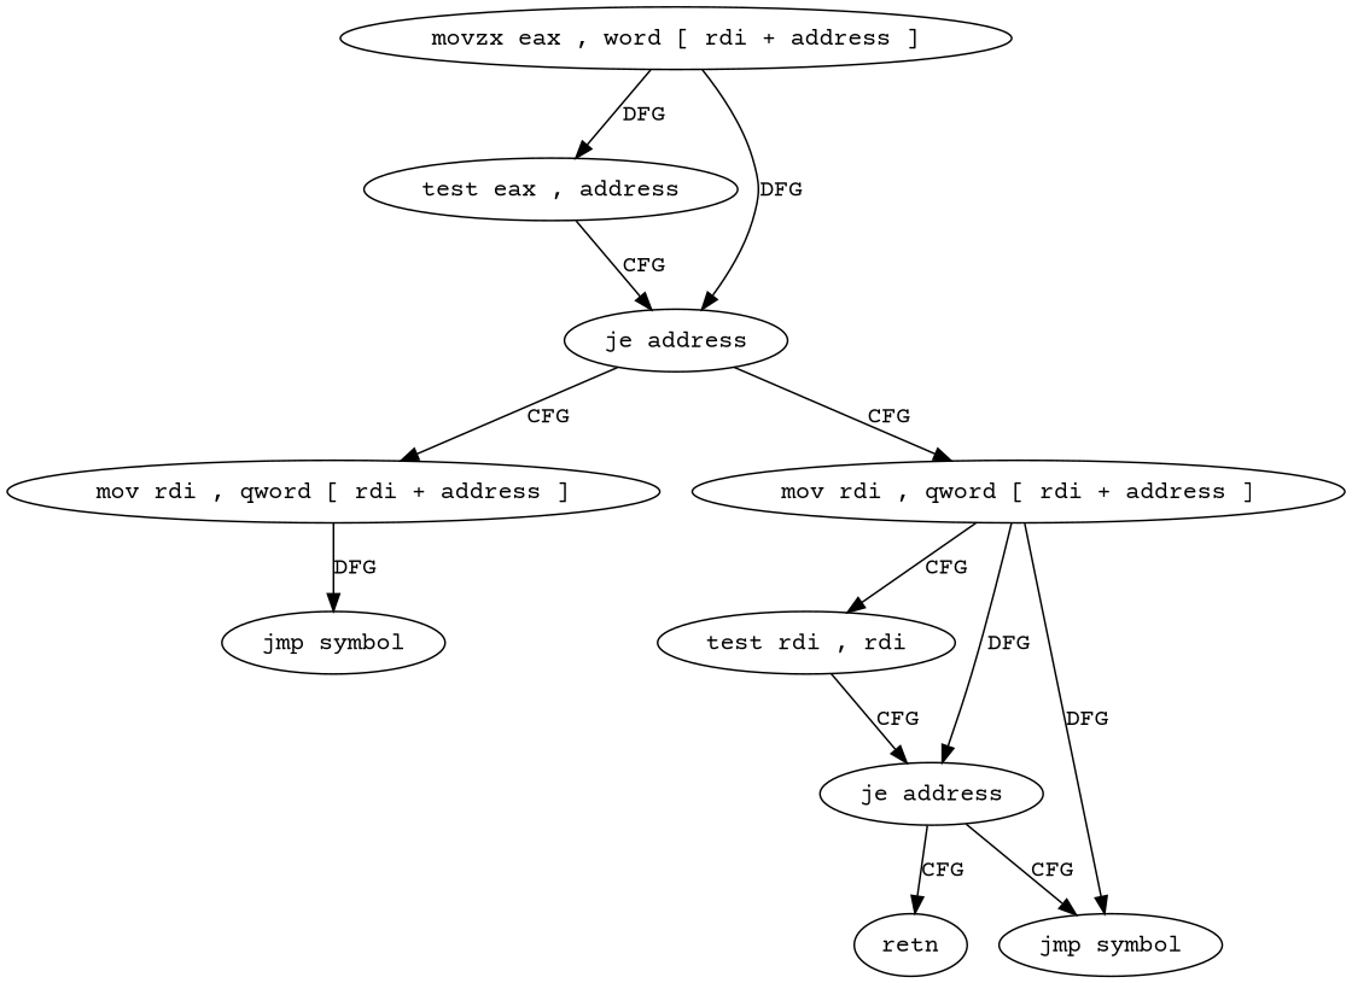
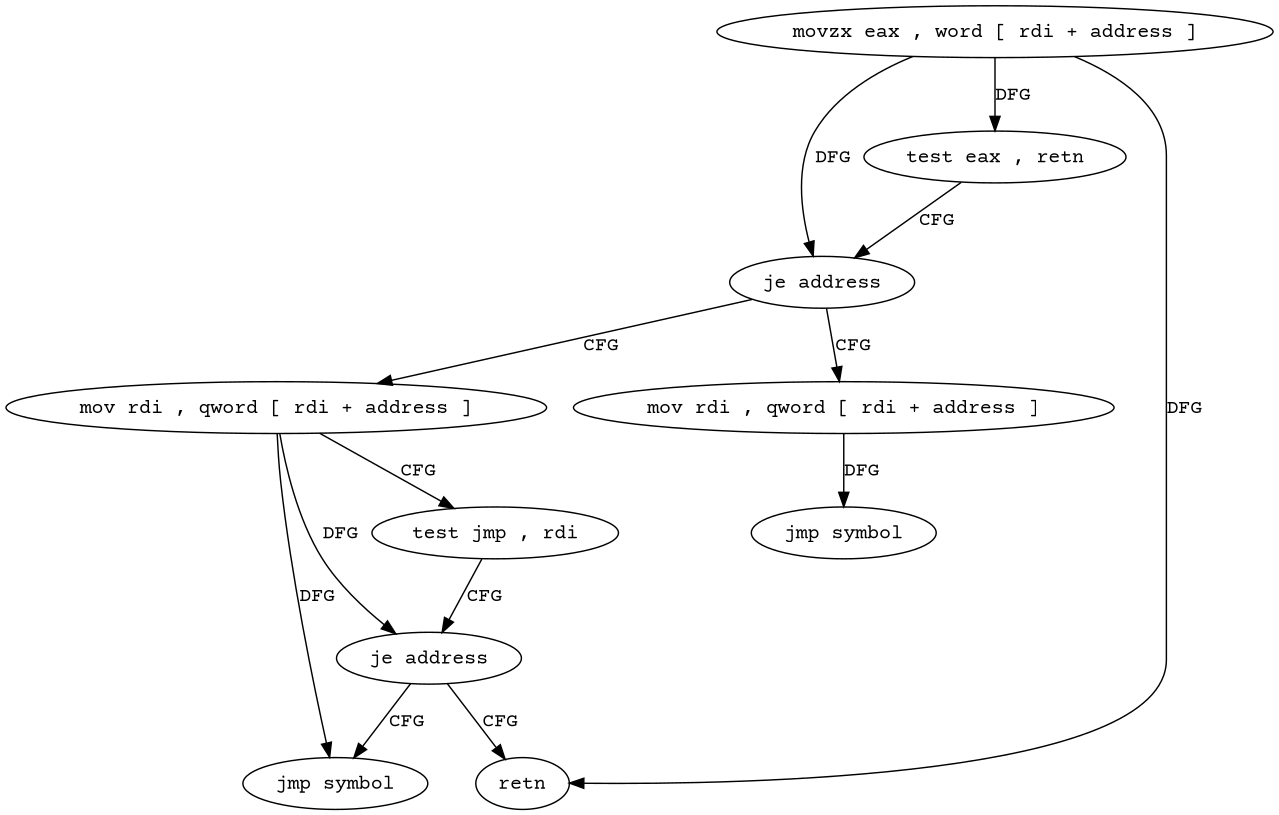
  digraph {
    fontname="Courier Prime"
    node [fontname="Courier Prime"]
    edge [fontname="Courier Prime"]
    n1 [label="movzx eax , word [ rdi + address ]"]
-   n2 [label="test eax , address"]
+   n2 [label="test eax , retn"]
    n3 [label="je address"]
    n4 [label=retn]
    n5 [label="mov rdi , qword [ rdi + address ]"]
    n6 [label="mov rdi , qword [ rdi + address ]"]
    n7 [label="jmp symbol"]
-   n8 [label="test rdi , rdi"]
+   n8 [label="test jmp , rdi"]
    n9 [label="je address"]
    n10 [label="jmp symbol"]
    n1 -> n2 [label=DFG]
    n1 -> n3 [label=DFG]
+   n1 -> n4 [label=DFG]
    n2 -> n3 [label=CFG]
    n3 -> n5 [label=CFG]
    n3 -> n6 [label=CFG]
    n5 -> n7 [label=DFG]
    n6 -> n8 [label=CFG]
    n6 -> n9 [label=DFG]
    n6 -> n10 [label=DFG]
    n8 -> n9 [label=CFG]
    n9 -> n4 [label=CFG]
    n9 -> n10 [label=CFG]
  }
